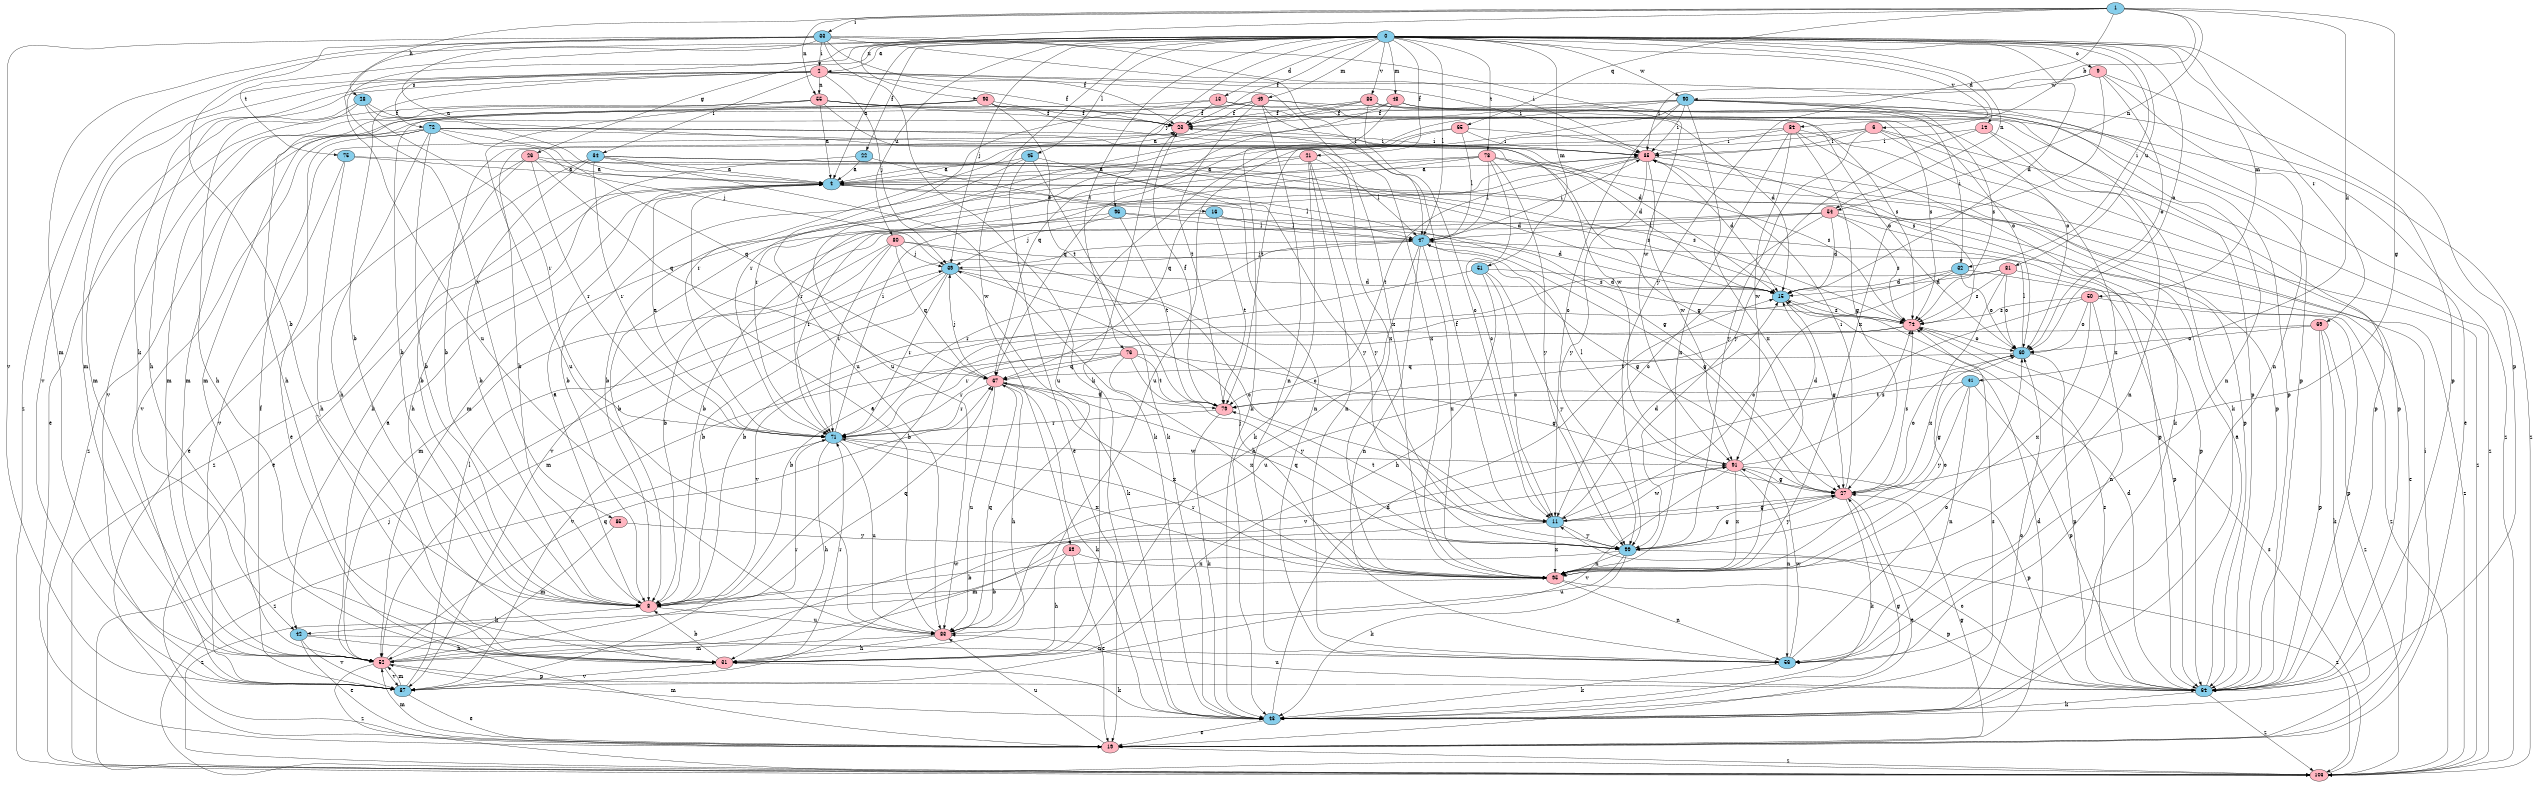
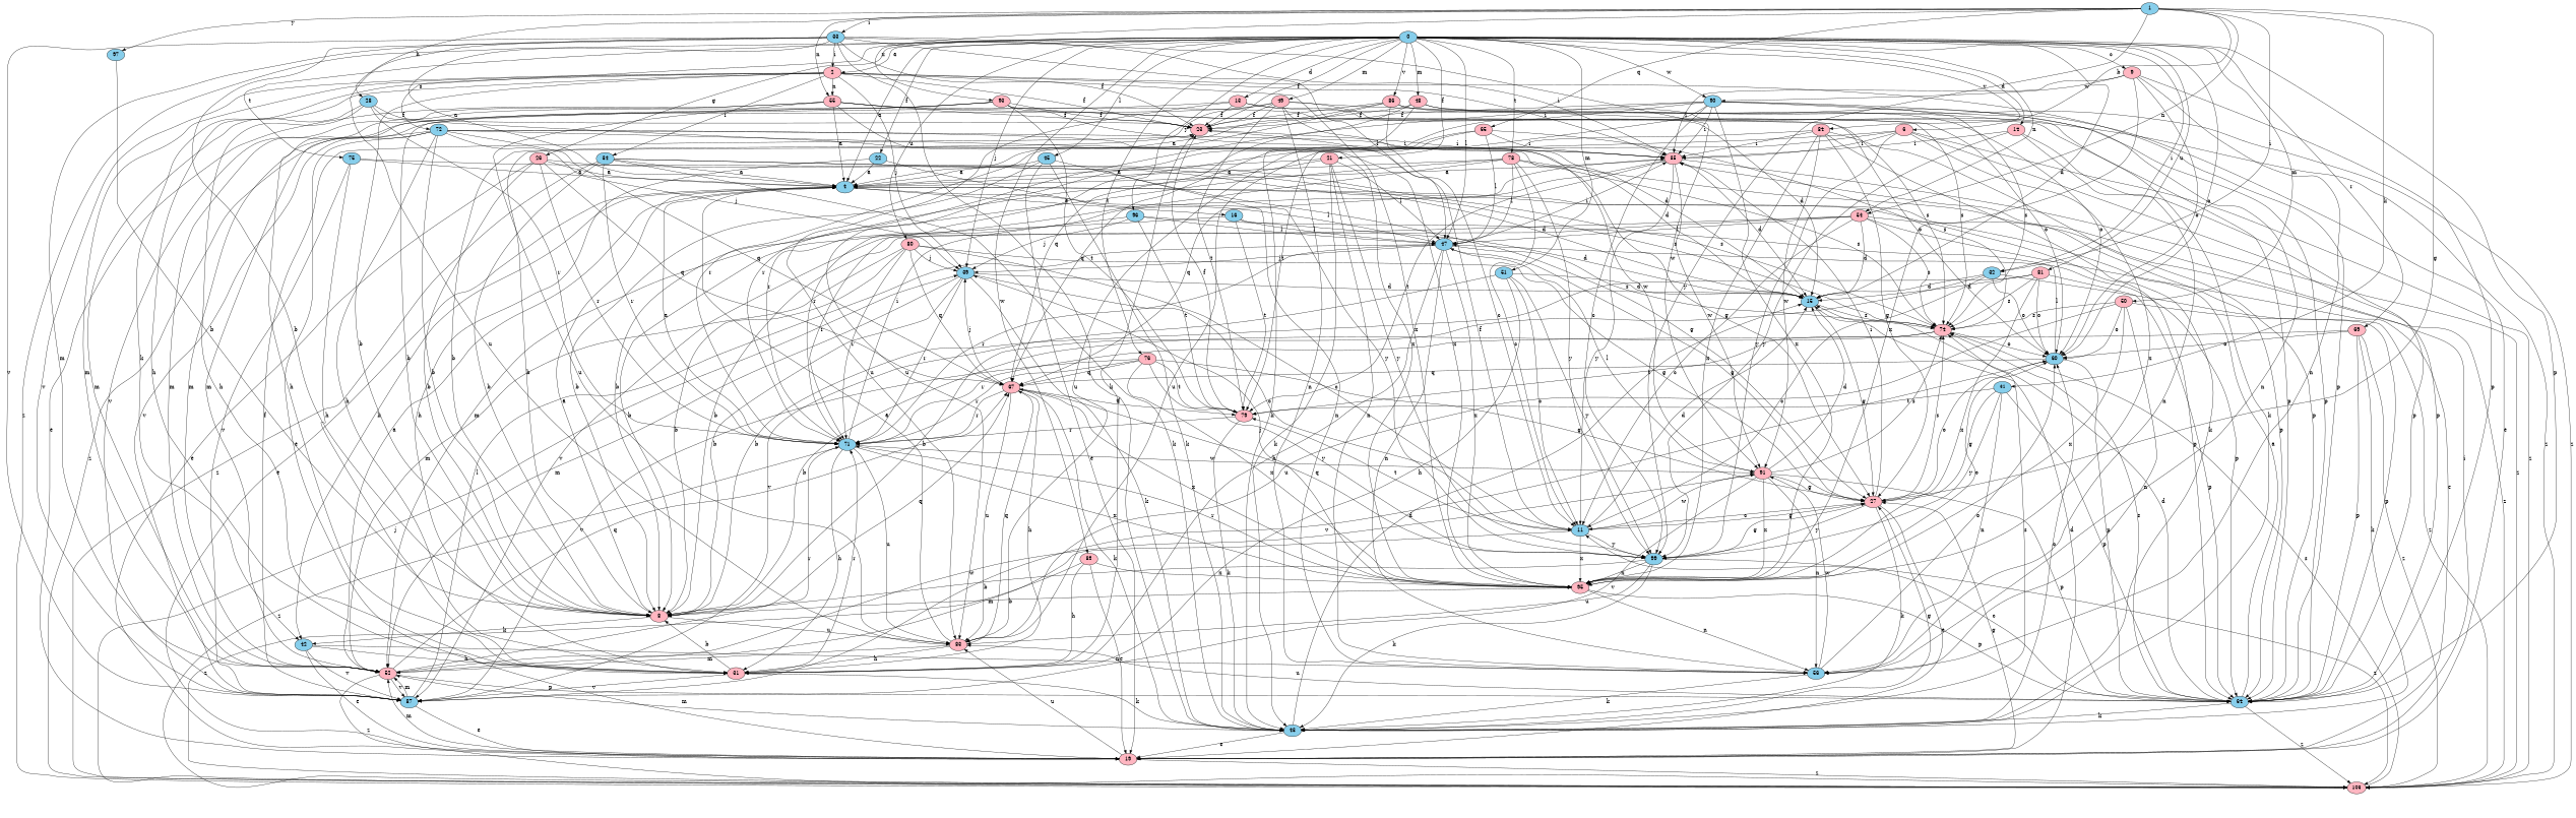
  strict digraph {
    node [fillcolor=lightpink style=filled]
    0 [fillcolor=skyblue]
    2
    4 [fillcolor=skyblue]
    9
    13
    14
    15 [fillcolor=skyblue]
    21
    22 [fillcolor=skyblue]
    23
    26
    32 [fillcolor=skyblue]
    39 [fillcolor=skyblue]
    45 [fillcolor=skyblue]
    47 [fillcolor=skyblue]
    48
    49
    50
    51 [fillcolor=skyblue]
    54
    60 [fillcolor=skyblue]
    64 [fillcolor=skyblue]
    69
    72 [fillcolor=skyblue]
    75 [fillcolor=skyblue]
    76
    78
    80
    81
    84
-   85
    86
    89
    90 [fillcolor=skyblue]
    96 [fillcolor=skyblue]
    103
    55
    8
    31
    34 [fillcolor=skyblue]
    35
    42 [fillcolor=skyblue]
    52
    87 [fillcolor=skyblue]
    95
    16 [fillcolor=skyblue]
    19
    56 [fillcolor=skyblue]
    83
    74
    99 [fillcolor=skyblue]
    27
    43 [fillcolor=skyblue]
    71 [fillcolor=skyblue]
    67
    11 [fillcolor=skyblue]
    79
    91
    1 [fillcolor=skyblue]
    6
    28 [fillcolor=skyblue]
    33 [fillcolor=skyblue]
    41 [fillcolor=skyblue]
    65
    93
+   97 [fillcolor=skyblue]
    0 -> 2 [label=a]
    0 -> 4 [label=a]
    0 -> 9 [label=c]
    0 -> 13 [label=d]
    0 -> 14 [label=d]
    0 -> 15 [label=d]
    0 -> 21 [label=f]
    0 -> 22 [label=f]
    0 -> 23 [label=f]
    0 -> 26 [label=g]
    0 -> 32 [label=i]
    0 -> 39 [label=j]
    0 -> 45 [label=l]
    0 -> 47 [label=l]
    0 -> 48 [label=m]
    0 -> 49 [label=m]
    0 -> 50 [label=m]
    0 -> 51 [label=m]
    0 -> 54 [label=n]
    0 -> 60 [label=o]
    0 -> 64 [label=p]
    0 -> 69 [label=r]
    0 -> 72 [label=s]
    0 -> 75 [label=t]
    0 -> 76 [label=t]
    0 -> 78 [label=t]
    0 -> 80 [label=u]
    0 -> 81 [label=u]
    0 -> 84 [label=v]
-   0 -> 85 [label=v]
    0 -> 86 [label=v]
    0 -> 89 [label=w]
    0 -> 90 [label=w]
    0 -> 96 [label=y]
    0 -> 103 [label=z]
    2 -> 23 [label=f]
    2 -> 39 [label=j]
    2 -> 64 [label=p]
    2 -> 55 [label=n]
    2 -> 8 [label=b]
    2 -> 31 [label=h]
    2 -> 34 [label=i]
    2 -> 35 [label=i]
    2 -> 42 [label=k]
    2 -> 52 [label=m]
    2 -> 87 [label=v]
    2 -> 95 [label=x]
    4 -> 47 [label=l]
    4 -> 64 [label=p]
    4 -> 42 [label=k]
    4 -> 16 [label=e]
    4 -> 19 [label=e]
    9 -> 60 [label=o]
    9 -> 64 [label=p]
    9 -> 90 [label=w]
    9 -> 35 [label=i]
    9 -> 95 [label=x]
    9 -> 56 [label=n]
    13 -> 23 [label=f]
    13 -> 60 [label=o]
    13 -> 52 [label=m]
    13 -> 83 [label=u]
    13 -> 74 [label=s]
    14 -> 64 [label=p]
    14 -> 35 [label=i]
    14 -> 56 [label=n]
    14 -> 99 [label=y]
    15 -> 74 [label=s]
    15 -> 27 [label=g]
    21 -> 4 [label=a]
    21 -> 47 [label=l]
    21 -> 8 [label=b]
    21 -> 56 [label=n]
    21 -> 99 [label=y]
    21 -> 43 [label=k]
    22 -> 4 [label=a]
    22 -> 31 [label=h]
    22 -> 99 [label=y]
    23 -> 35 [label=i]
    26 -> 4 [label=a]
    26 -> 8 [label=b]
    26 -> 19 [label=e]
    26 -> 74 [label=s]
    26 -> 71 [label=r]
    26 -> 67 [label=q]
    32 -> 15 [label=d]
    32 -> 60 [label=o]
    32 -> 103 [label=z]
    32 -> 8 [label=b]
    32 -> 11 [label=c]
    39 -> 15 [label=d]
    39 -> 8 [label=b]
    39 -> 52 [label=m]
    39 -> 43 [label=k]
    39 -> 71 [label=r]
    39 -> 11 [label=c]
    45 -> 4 [label=a]
    45 -> 8 [label=b]
    45 -> 19 [label=e]
    45 -> 56 [label=n]
    45 -> 43 [label=k]
    47 -> 39 [label=j]
    47 -> 31 [label=h]
    47 -> 35 [label=i]
    47 -> 95 [label=x]
    47 -> 56 [label=n]
    47 -> 74 [label=s]
    47 -> 27 [label=g]
    47 -> 71 [label=r]
    48 -> 23 [label=f]
    48 -> 60 [label=o]
    48 -> 103 [label=z]
    48 -> 43 [label=k]
    48 -> 67 [label=q]
    49 -> 15 [label=d]
    49 -> 23 [label=f]
    49 -> 103 [label=z]
    49 -> 8 [label=b]
    49 -> 52 [label=m]
    49 -> 56 [label=n]
    49 -> 79 [label=t]
    49 -> 91 [label=w]
    50 -> 60 [label=o]
    50 -> 64 [label=p]
    50 -> 95 [label=x]
    50 -> 56 [label=n]
    50 -> 83 [label=u]
    50 -> 74 [label=s]
    51 -> 15 [label=d]
    51 -> 31 [label=h]
    51 -> 87 [label=v]
    51 -> 99 [label=y]
    51 -> 11 [label=c]
    54 -> 15 [label=d]
    54 -> 47 [label=l]
    54 -> 103 [label=z]
    54 -> 8 [label=b]
    54 -> 87 [label=v]
    54 -> 19 [label=e]
    54 -> 74 [label=s]
    54 -> 11 [label=c]
    60 -> 47 [label=l]
    60 -> 64 [label=p]
    60 -> 87 [label=v]
    60 -> 67 [label=q]
    64 -> 4 [label=a]
    64 -> 15 [label=d]
    64 -> 103 [label=z]
    64 -> 83 [label=u]
    64 -> 74 [label=s]
    64 -> 43 [label=k]
    64 -> 11 [label=c]
    69 -> 60 [label=o]
    69 -> 64 [label=p]
    69 -> 103 [label=z]
    69 -> 43 [label=k]
    69 -> 71 [label=r]
    72 -> 15 [label=d]
    72 -> 39 [label=j]
    72 -> 103 [label=z]
    72 -> 8 [label=b]
    72 -> 31 [label=h]
    72 -> 35 [label=i]
    72 -> 87 [label=v]
    72 -> 19 [label=e]
    72 -> 27 [label=g]
    72 -> 67 [label=q]
    75 -> 4 [label=a]
    75 -> 31 [label=h]
    75 -> 87 [label=v]
    75 -> 27 [label=g]
    76 -> 87 [label=v]
    76 -> 95 [label=x]
    76 -> 99 [label=y]
    76 -> 27 [label=g]
    76 -> 71 [label=r]
    76 -> 67 [label=q]
    76 -> 79 [label=t]
    78 -> 4 [label=a]
    78 -> 47 [label=l]
    78 -> 64 [label=p]
    78 -> 52 [label=m]
    78 -> 74 [label=s]
    78 -> 99 [label=y]
    78 -> 71 [label=r]
    78 -> 11 [label=c]
    80 -> 39 [label=j]
    80 -> 8 [label=b]
    80 -> 52 [label=m]
    80 -> 27 [label=g]
    80 -> 71 [label=r]
    80 -> 67 [label=q]
    80 -> 11 [label=c]
    81 -> 15 [label=d]
    81 -> 60 [label=o]
    81 -> 64 [label=p]
    81 -> 8 [label=b]
    81 -> 95 [label=x]
    81 -> 74 [label=s]
    84 -> 64 [label=p]
    84 -> 8 [label=b]
    84 -> 35 [label=i]
    84 -> 95 [label=x]
    84 -> 27 [label=g]
    84 -> 43 [label=k]
    84 -> 91 [label=w]
-   85 -> 52 [label=m]
-   85 -> 99 [label=y]
    86 -> 4 [label=a]
    86 -> 23 [label=f]
    86 -> 64 [label=p]
    86 -> 43 [label=k]
    86 -> 71 [label=r]
    86 -> 11 [label=c]
    89 -> 103 [label=z]
    89 -> 31 [label=h]
    89 -> 95 [label=x]
    89 -> 19 [label=e]
    90 -> 23 [label=f]
    90 -> 35 [label=i]
    90 -> 95 [label=x]
    90 -> 19 [label=e]
    90 -> 56 [label=n]
    90 -> 83 [label=u]
    90 -> 74 [label=s]
    90 -> 71 [label=r]
    90 -> 11 [label=c]
    90 -> 79 [label=t]
    96 -> 39 [label=j]
    96 -> 47 [label=l]
    96 -> 64 [label=p]
    96 -> 71 [label=r]
    96 -> 79 [label=t]
    103 -> 39 [label=j]
    103 -> 74 [label=s]
    55 -> 4 [label=a]
    55 -> 23 [label=f]
    55 -> 64 [label=p]
    55 -> 87 [label=v]
    55 -> 95 [label=x]
    55 -> 19 [label=e]
    55 -> 83 [label=u]
    55 -> 74 [label=s]
    8 -> 4 [label=a]
    8 -> 42 [label=k]
    8 -> 83 [label=u]
    8 -> 67 [label=q]
    31 -> 23 [label=f]
    31 -> 8 [label=b]
    31 -> 87 [label=v]
    31 -> 43 [label=k]
    31 -> 71 [label=r]
    34 -> 4 [label=a]
    34 -> 15 [label=d]
    34 -> 103 [label=z]
    34 -> 8 [label=b]
    34 -> 74 [label=s]
    34 -> 43 [label=k]
    34 -> 71 [label=r]
    35 -> 4 [label=a]
    35 -> 15 [label=d]
    35 -> 103 [label=z]
    35 -> 99 [label=y]
    35 -> 67 [label=q]
    35 -> 79 [label=t]
    35 -> 91 [label=w]
    42 -> 31 [label=h]
    42 -> 87 [label=v]
    42 -> 19 [label=e]
    42 -> 56 [label=n]
    52 -> 4 [label=a]
    52 -> 64 [label=p]
    52 -> 103 [label=z]
    52 -> 87 [label=v]
    52 -> 71 [label=r]
    52 -> 67 [label=q]
    52 -> 91 [label=w]
    87 -> 23 [label=f]
    87 -> 47 [label=l]
    87 -> 52 [label=m]
    87 -> 19 [label=e]
    95 -> 39 [label=j]
    95 -> 60 [label=o]
    95 -> 64 [label=p]
    95 -> 8 [label=b]
    95 -> 56 [label=n]
    95 -> 71 [label=r]
    16 -> 15 [label=d]
    16 -> 47 [label=l]
    16 -> 8 [label=b]
    16 -> 79 [label=t]
    19 -> 15 [label=d]
    19 -> 103 [label=z]
    19 -> 35 [label=i]
    19 -> 52 [label=m]
    19 -> 83 [label=u]
    19 -> 27 [label=g]
    56 -> 60 [label=o]
    56 -> 43 [label=k]
    56 -> 91 [label=w]
    83 -> 4 [label=a]
    83 -> 31 [label=h]
    83 -> 52 [label=m]
    83 -> 67 [label=q]
    74 -> 60 [label=o]
    74 -> 8 [label=b]
    74 -> 79 [label=t]
    99 -> 103 [label=z]
    99 -> 8 [label=b]
    99 -> 95 [label=x]
    99 -> 83 [label=u]
    99 -> 27 [label=g]
    99 -> 43 [label=k]
    99 -> 67 [label=q]
    27 -> 60 [label=o]
    27 -> 35 [label=i]
    27 -> 19 [label=e]
    27 -> 74 [label=s]
    27 -> 99 [label=y]
    27 -> 43 [label=k]
    27 -> 11 [label=c]
    43 -> 15 [label=d]
    43 -> 60 [label=o]
    43 -> 52 [label=m]
    43 -> 19 [label=e]
    43 -> 74 [label=s]
    43 -> 27 [label=g]
    71 -> 4 [label=a]
    71 -> 103 [label=z]
    71 -> 31 [label=h]
    71 -> 35 [label=i]
    71 -> 95 [label=x]
    71 -> 83 [label=u]
    71 -> 91 [label=w]
    67 -> 39 [label=j]
    67 -> 31 [label=h]
    67 -> 95 [label=x]
    67 -> 83 [label=u]
    67 -> 43 [label=k]
    67 -> 71 [label=r]
    67 -> 79 [label=t]
    11 -> 15 [label=d]
    11 -> 23 [label=f]
    11 -> 52 [label=m]
    11 -> 95 [label=x]
    11 -> 99 [label=y]
    11 -> 27 [label=g]
    11 -> 79 [label=t]
    11 -> 91 [label=w]
    79 -> 23 [label=f]
    79 -> 43 [label=k]
    79 -> 71 [label=r]
    91 -> 15 [label=d]
    91 -> 47 [label=l]
    91 -> 64 [label=p]
    91 -> 87 [label=v]
    91 -> 95 [label=x]
    91 -> 56 [label=n]
    91 -> 74 [label=s]
    91 -> 27 [label=g]
-   90 -> 32 [label=i]
+   1 -> 32 [label=i]
    1 -> 54 [label=n]
    1 -> 55 [label=n]
    1 -> 99 [label=y]
    1 -> 27 [label=g]
    1 -> 6 [label=b]
    1 -> 28 [label=h]
    1 -> 33 [label=i]
    1 -> 41 [label=k]
    1 -> 65 [label=q]
    1 -> 93 [label=x]
+   1 -> 97 [label=y]
    6 -> 64 [label=p]
    6 -> 103 [label=z]
    6 -> 35 [label=i]
    6 -> 95 [label=x]
    6 -> 83 [label=u]
    6 -> 99 [label=y]
    6 -> 71 [label=r]
    28 -> 23 [label=f]
    28 -> 31 [label=h]
    28 -> 52 [label=m]
    28 -> 95 [label=x]
    28 -> 71 [label=r]
    33 -> 2 [label=i]
    33 -> 4 [label=a]
    33 -> 23 [label=f]
    33 -> 47 [label=l]
    33 -> 8 [label=b]
    33 -> 35 [label=i]
    33 -> 52 [label=m]
    33 -> 87 [label=v]
    33 -> 83 [label=u]
    33 -> 43 [label=k]
    33 -> 91 [label=w]
    41 -> 64 [label=p]
    41 -> 56 [label=n]
    41 -> 99 [label=y]
    41 -> 27 [label=g]
    41 -> 79 [label=t]
    65 -> 47 [label=l]
    65 -> 35 [label=i]
    65 -> 83 [label=u]
    65 -> 74 [label=s]
    65 -> 67 [label=q]
    93 -> 15 [label=d]
    93 -> 23 [label=f]
    93 -> 60 [label=o]
    93 -> 8 [label=b]
    93 -> 31 [label=h]
    93 -> 52 [label=m]
    93 -> 79 [label=t]
+   97 -> 8 [label=b]
  }
